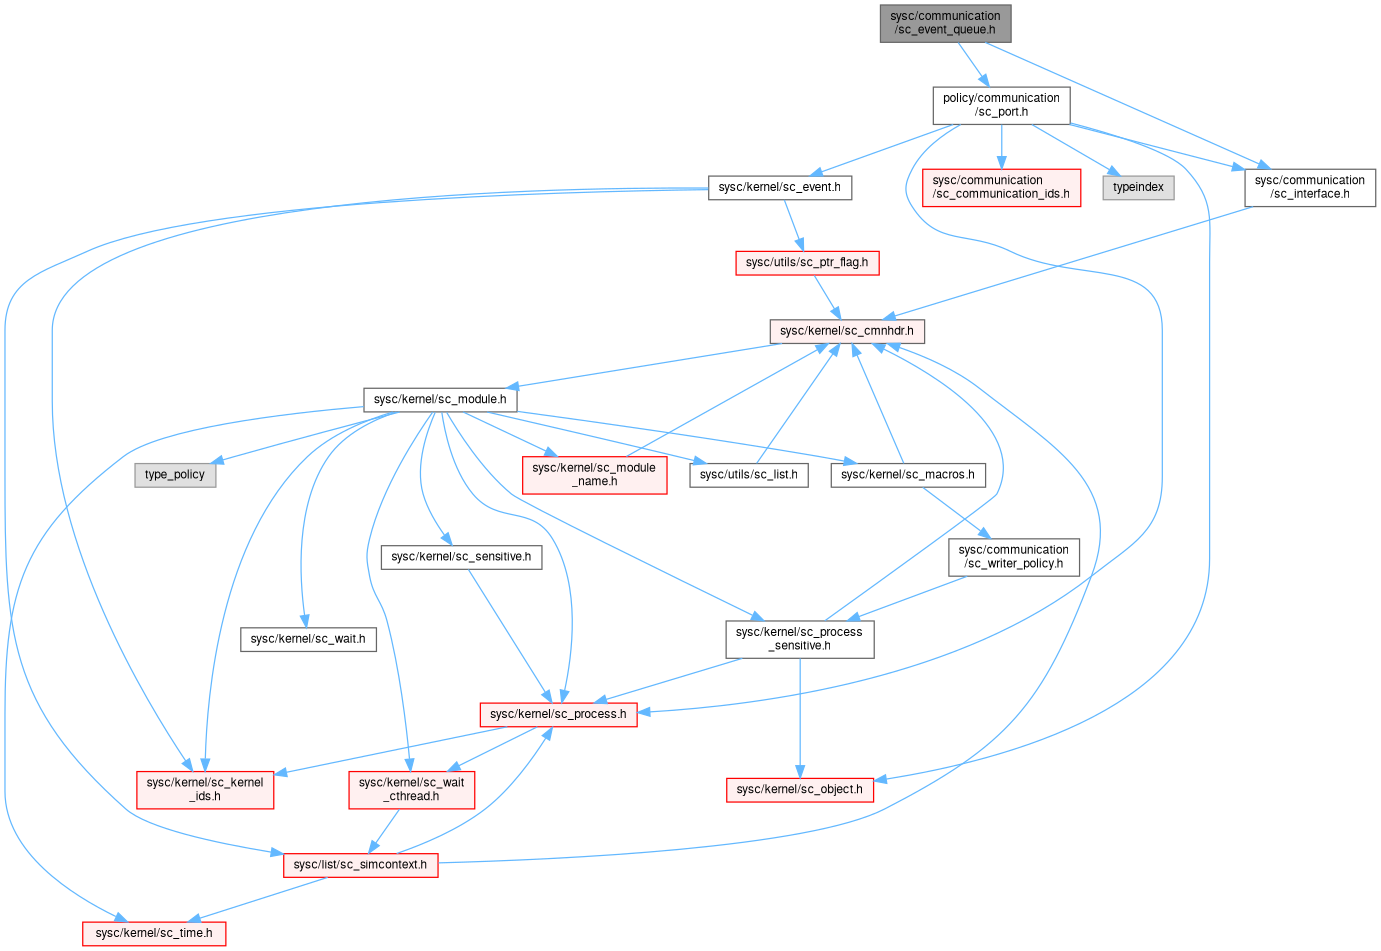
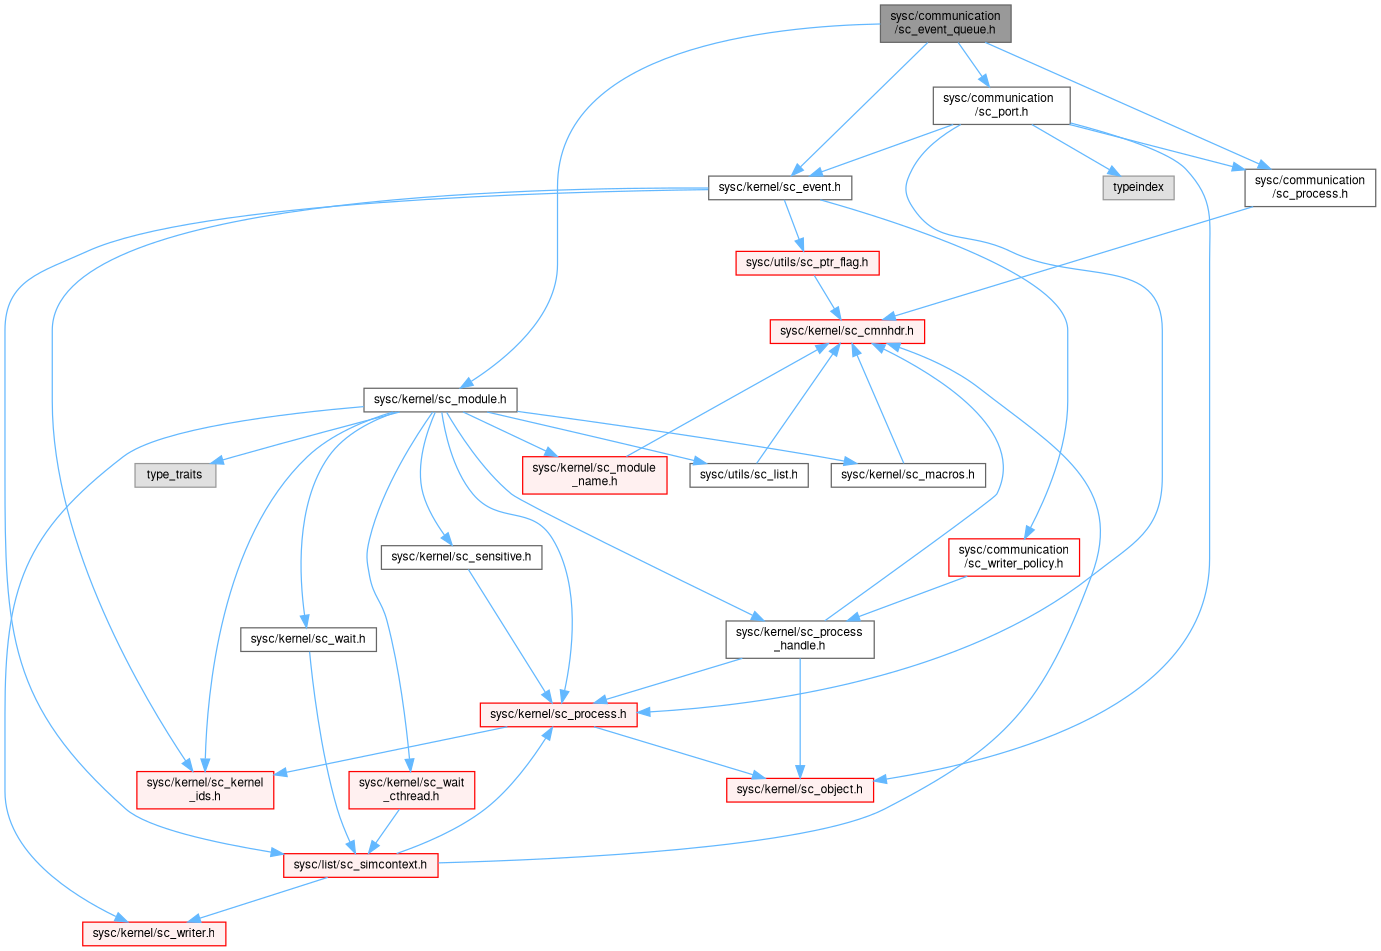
  digraph {
    node [color=grey40 fillcolor=white fontname=FreeSans fontsize=10 shape=box style=filled]
    edge [color=steelblue1 fontname=FreeSans fontsize=10 labelfontname=FreeSans labelfontsize=10 style=solid]
    n1 [color=gray40 fillcolor=grey60 fontcolor=black height=0.2 label="sysc/communication\l/sc_event_queue.h" width=0.4]
-   n2 [height=0.2 label="sysc/communication\l/sc_interface.h" width=0.4]
+   n2 [height=0.2 label="sysc/communication\l/sc_process.h" width=0.4]
    n3 [height=0.2 label="sysc/kernel/sc_module.h" width=0.4]
    n4 [height=0.2 label="sysc/kernel/sc_event.h" width=0.4]
-   n5 [height=0.2 label="policy/communication\l/sc_port.h" width=0.4]
-   n6 [fillcolor="#FFF0F0" height=0.2 label="sysc/kernel/sc_cmnhdr.h" width=0.4]
+   n5 [height=0.2 label="sysc/communication\l/sc_port.h" width=0.4]
+   n6 [color=red fillcolor="#FFF0F0" height=0.2 label="sysc/kernel/sc_cmnhdr.h" width=0.4]
    n7 [color=red fillcolor="#FFF0F0" height=0.2 label="sysc/kernel/sc_kernel\l_ids.h" width=0.4]
    n8 [height=0.2 label="sysc/kernel/sc_macros.h" width=0.4]
    n9 [color=red fillcolor="#FFF0F0" height=0.2 label="sysc/kernel/sc_module\l_name.h" width=0.4]
    n10 [color=red fillcolor="#FFF0F0" height=0.2 label="sysc/kernel/sc_process.h" width=0.4]
-   n11 [height=0.2 label="sysc/kernel/sc_process\l_sensitive.h" width=0.4]
+   n11 [height=0.2 label="sysc/kernel/sc_process\l_handle.h" width=0.4]
    n12 [height=0.2 label="sysc/kernel/sc_sensitive.h" width=0.4]
-   n13 [color=red fillcolor="#FFF0F0" height=0.2 label="sysc/kernel/sc_time.h" width=0.4]
+   n13 [color=red fillcolor="#FFF0F0" height=0.2 label="sysc/kernel/sc_writer.h" width=0.4]
    n14 [height=0.2 label="sysc/kernel/sc_wait.h" width=0.4]
    n15 [color=red fillcolor="#FFF0F0" height=0.2 label="sysc/kernel/sc_wait\l_cthread.h" width=0.4]
    n16 [height=0.2 label="sysc/utils/sc_list.h" width=0.4]
-   n17 [color=grey60 fillcolor="#E0E0E0" height=0.2 label=type_policy width=0.4]
+   n17 [color=grey60 fillcolor="#E0E0E0" height=0.2 label=type_traits width=0.4]
    n18 [color=red fillcolor="#FFF0F0" height=0.2 label="sysc/list/sc_simcontext.h" width=0.4]
-   n19 [height=0.2 label="sysc/communication\l/sc_writer_policy.h" width=0.4]
+   n19 [color=red height=0.2 label="sysc/communication\l/sc_writer_policy.h" width=0.4]
    n20 [color=red fillcolor="#FFF0F0" height=0.2 label="sysc/utils/sc_ptr_flag.h" width=0.4]
    n21 [color=red fillcolor="#FFF0F0" height=0.2 label="sysc/kernel/sc_object.h" width=0.4]
    n22 [color=grey60 fillcolor="#E0E0E0" height=0.2 label=typeindex width=0.4]
-   n23 [color=red fillcolor="#FFF0F0" height=0.2 label="sysc/communication\l/sc_communication_ids.h" width=0.4]
    n1 -> n2
-   n6 -> n3
+   n1 -> n3
+   n1 -> n4
    n1 -> n5
    n2 -> n6
    n3 -> n7
    n3 -> n8
    n3 -> n9
    n3 -> n10
    n3 -> n11
    n3 -> n12
    n3 -> n13
    n3 -> n14
    n3 -> n15
    n3 -> n16
    n3 -> n17
    n4 -> n7
    n4 -> n18
-   n8 -> n19
+   n4 -> n19
    n4 -> n20
    n5 -> n2
    n5 -> n4
    n5 -> n10
    n5 -> n21
    n5 -> n22
-   n5 -> n23
    n8 -> n6
    n9 -> n6
    n10 -> n7
-   n10 -> n15
+   n10 -> n21
    n11 -> n6
    n11 -> n10
    n11 -> n21
    n12 -> n10
+   n14 -> n18
    n15 -> n18
    n16 -> n6
    n18 -> n6
    n18 -> n10
    n18 -> n13
    n19 -> n11
    n20 -> n6
  }
